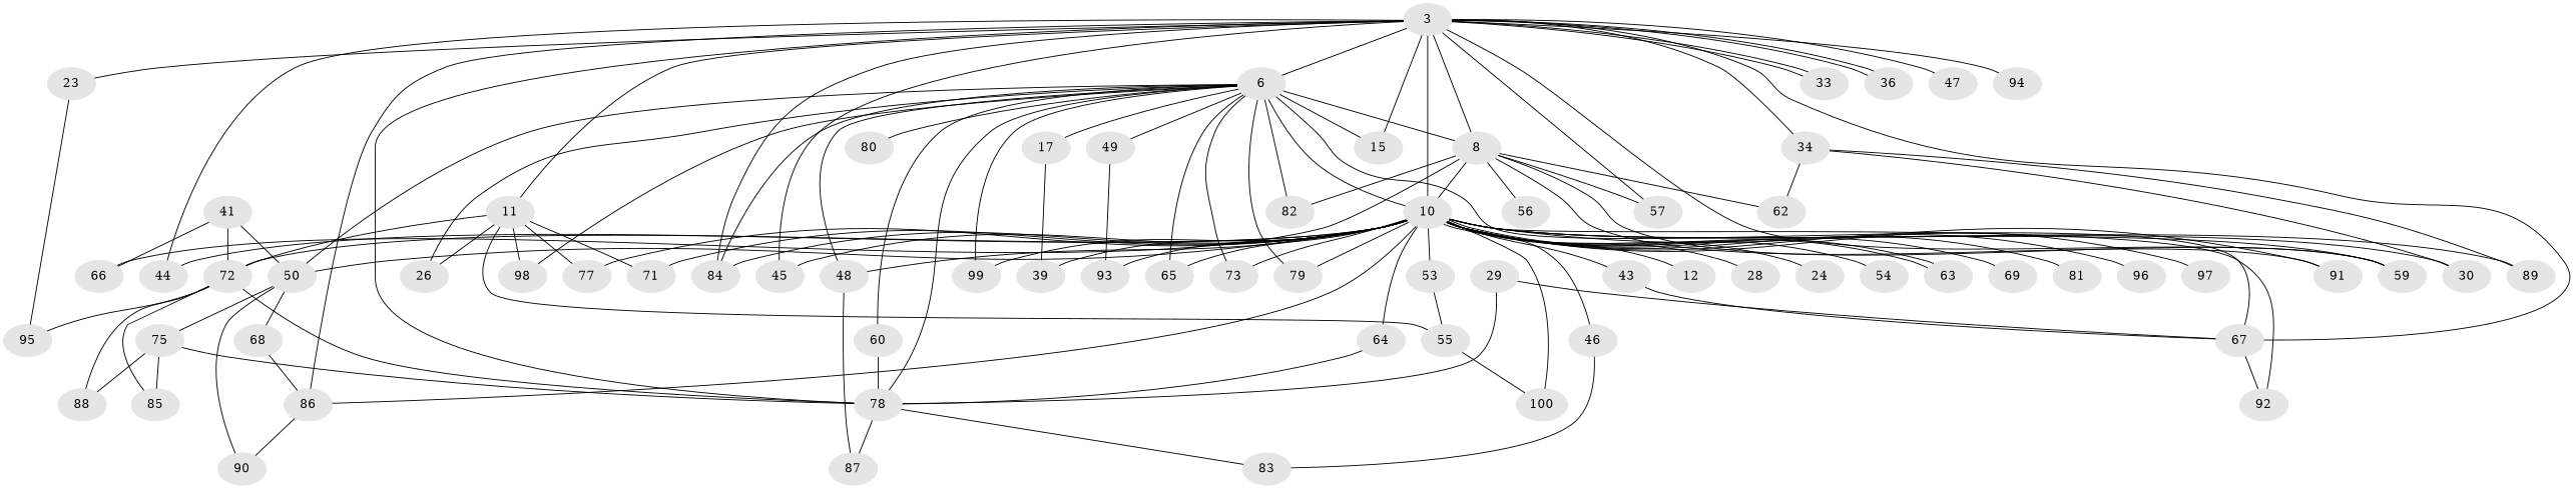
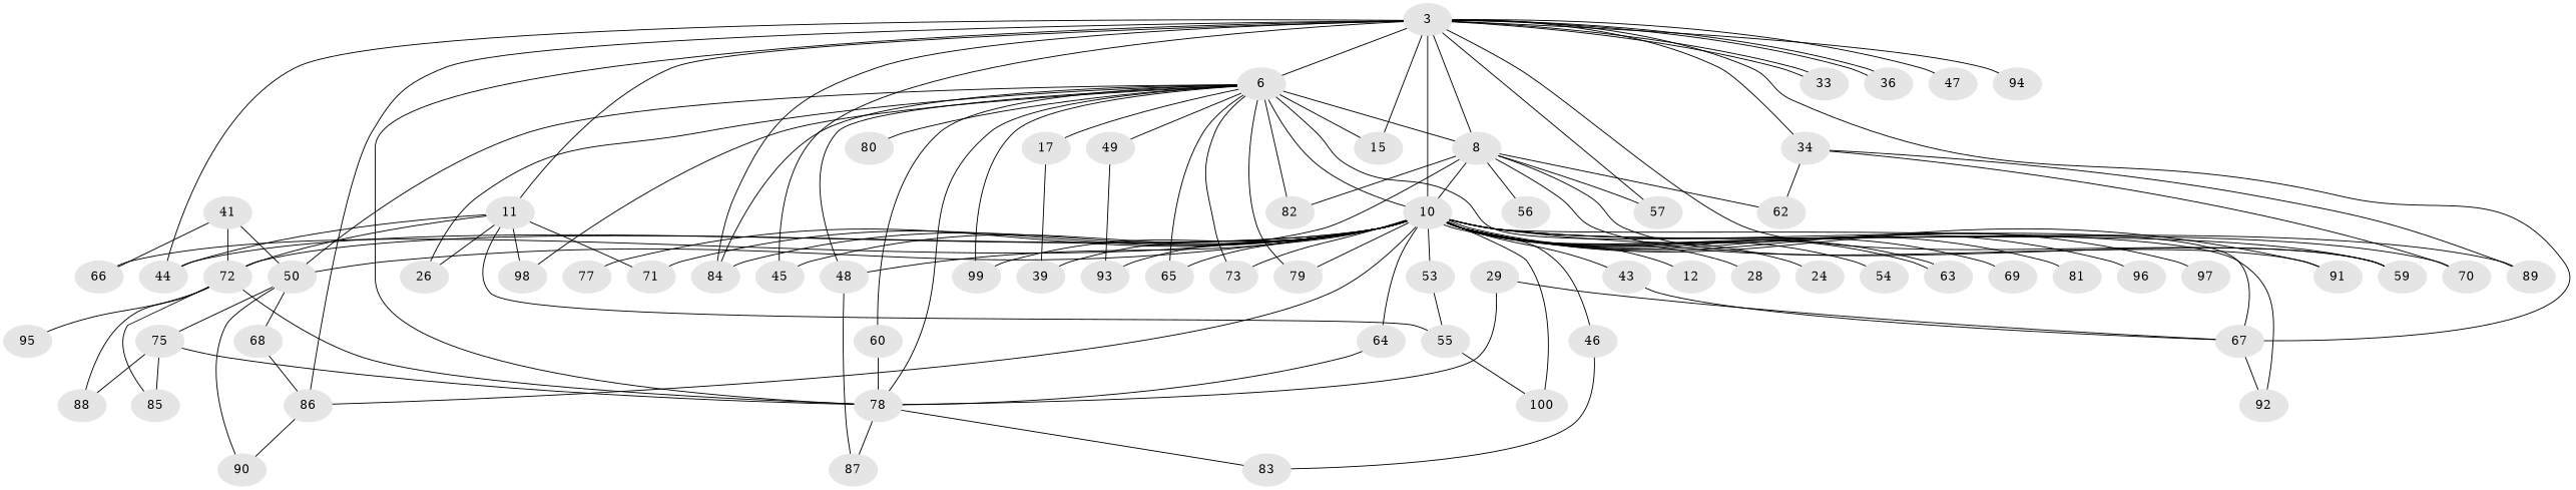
  graph {
    node [color=gray90 style=filled]
    n1 [label=3 super="+1"]
    6 [super="+3"]
    8 [super="+2"]
    10 [super="+4+9"]
    11
    15
-   23
    33
    34
    36
    44
    45
    47
    57 [super="+30"]
    59 [super="+37+42"]
    67 [super="+19"]
    78 [super="+28"]
    84 [super="+58+51"]
    86 [super="+16"]
    94
    17
    26
    n23 [label=49]
    48 [super="+14"]
    50 [super="+35+32"]
    60
    65
    73
    79
    80
    82
    98
    99
    56
    62
    66
    91
    12
    n39 [label=28]
    24
    39
    43
    46
    53
    54
    63
    64
    69
-   70 [label=30]
+   70
    72 [super="+71+38"]
    n51 [label=71 super="+52"]
    77
    81 [super="+76"]
    89
    92
    93
    96
    97
    100 [super="+21"]
    55
    95
    83
    87
    90
    68
    75
    85
    88
    29
    41
    n1 -- 6 [weight=4]
    n1 -- 8 [weight=4]
    n1 -- 10 [weight=8]
    n1 -- 11 [weight=2]
    n1 -- 15
-   n1 -- 23
    n1 -- 33
    n1 -- 33
    n1 -- 34
    n1 -- 36
    n1 -- 36
    n1 -- 44
    n1 -- 45
    n1 -- 47 [weight=2]
    n1 -- 57 [weight=2]
    n1 -- 59 [weight=2]
    n1 -- 67
    n1 -- 78 [weight=3]
    n1 -- 84
    n1 -- 86
    n1 -- 94
    6 -- 8 [weight=4]
    6 -- 10 [weight=8]
    6 -- 15
    6 -- 67 [weight=2]
    6 -- 78
    6 -- 84 [weight=2]
    6 -- 17 [weight=2]
    6 -- 26
    6 -- n23 [weight=2]
    6 -- 48
    6 -- 50 [weight=2]
    6 -- 60
    6 -- 65
    6 -- 73
    6 -- 79
    6 -- 80 [weight=2]
    6 -- 82
    6 -- 98
    6 -- 99
    8 -- 10 [weight=8]
    8 -- 57
    8 -- 59
    8 -- 82
    8 -- 56
    8 -- 62
    8 -- 66
    8 -- 91
    10 -- 44
    10 -- 45
    10 -- 59
    10 -- 84 [weight=3]
    10 -- 86
    10 -- 48 [weight=2]
    10 -- 50 [weight=4]
    10 -- 65
    10 -- 73
    10 -- 79
    10 -- 99
    10 -- 91
    10 -- 12 [weight=2]
    10 -- n39 [weight=2]
    10 -- 24
    10 -- 39
    10 -- 43
    10 -- 46
    10 -- 53 [weight=2]
    10 -- 54 [weight=2]
    10 -- 63
    10 -- 63
    10 -- 64
    10 -- 69 [weight=2]
    10 -- 70
    10 -- 72 [weight=3]
    10 -- n51 [weight=2]
    10 -- 77
    10 -- 81 [weight=3]
    10 -- 89
    10 -- 92
    10 -- 93
    10 -- 96 [weight=2]
    10 -- 97 [weight=2]
    10 -- 100 [weight=2]
    11 -- 26
    11 -- 98
    11 -- 72 [weight=2]
    11 -- n51
-   11 -- 77
+   11 -- 44
    11 -- 55
-   23 -- 95
    34 -- 62
    34 -- 70
    34 -- 89
    67 -- 92
    78 -- 83
    78 -- 87
    86 -- 90
    17 -- 39
    n23 -- 93
    48 -- 87
    50 -- 90
    50 -- 68
    50 -- 75
    60 -- 78
    43 -- 67
    46 -- 83
    53 -- 55
    64 -- 78
    72 -- 78
    72 -- 95
    72 -- 85
    72 -- 88
    55 -- 100
    68 -- 86
    75 -- 78
    75 -- 85
    75 -- 88
    29 -- 67
    29 -- 78
    41 -- 50
    41 -- 66
    41 -- 72
  }
